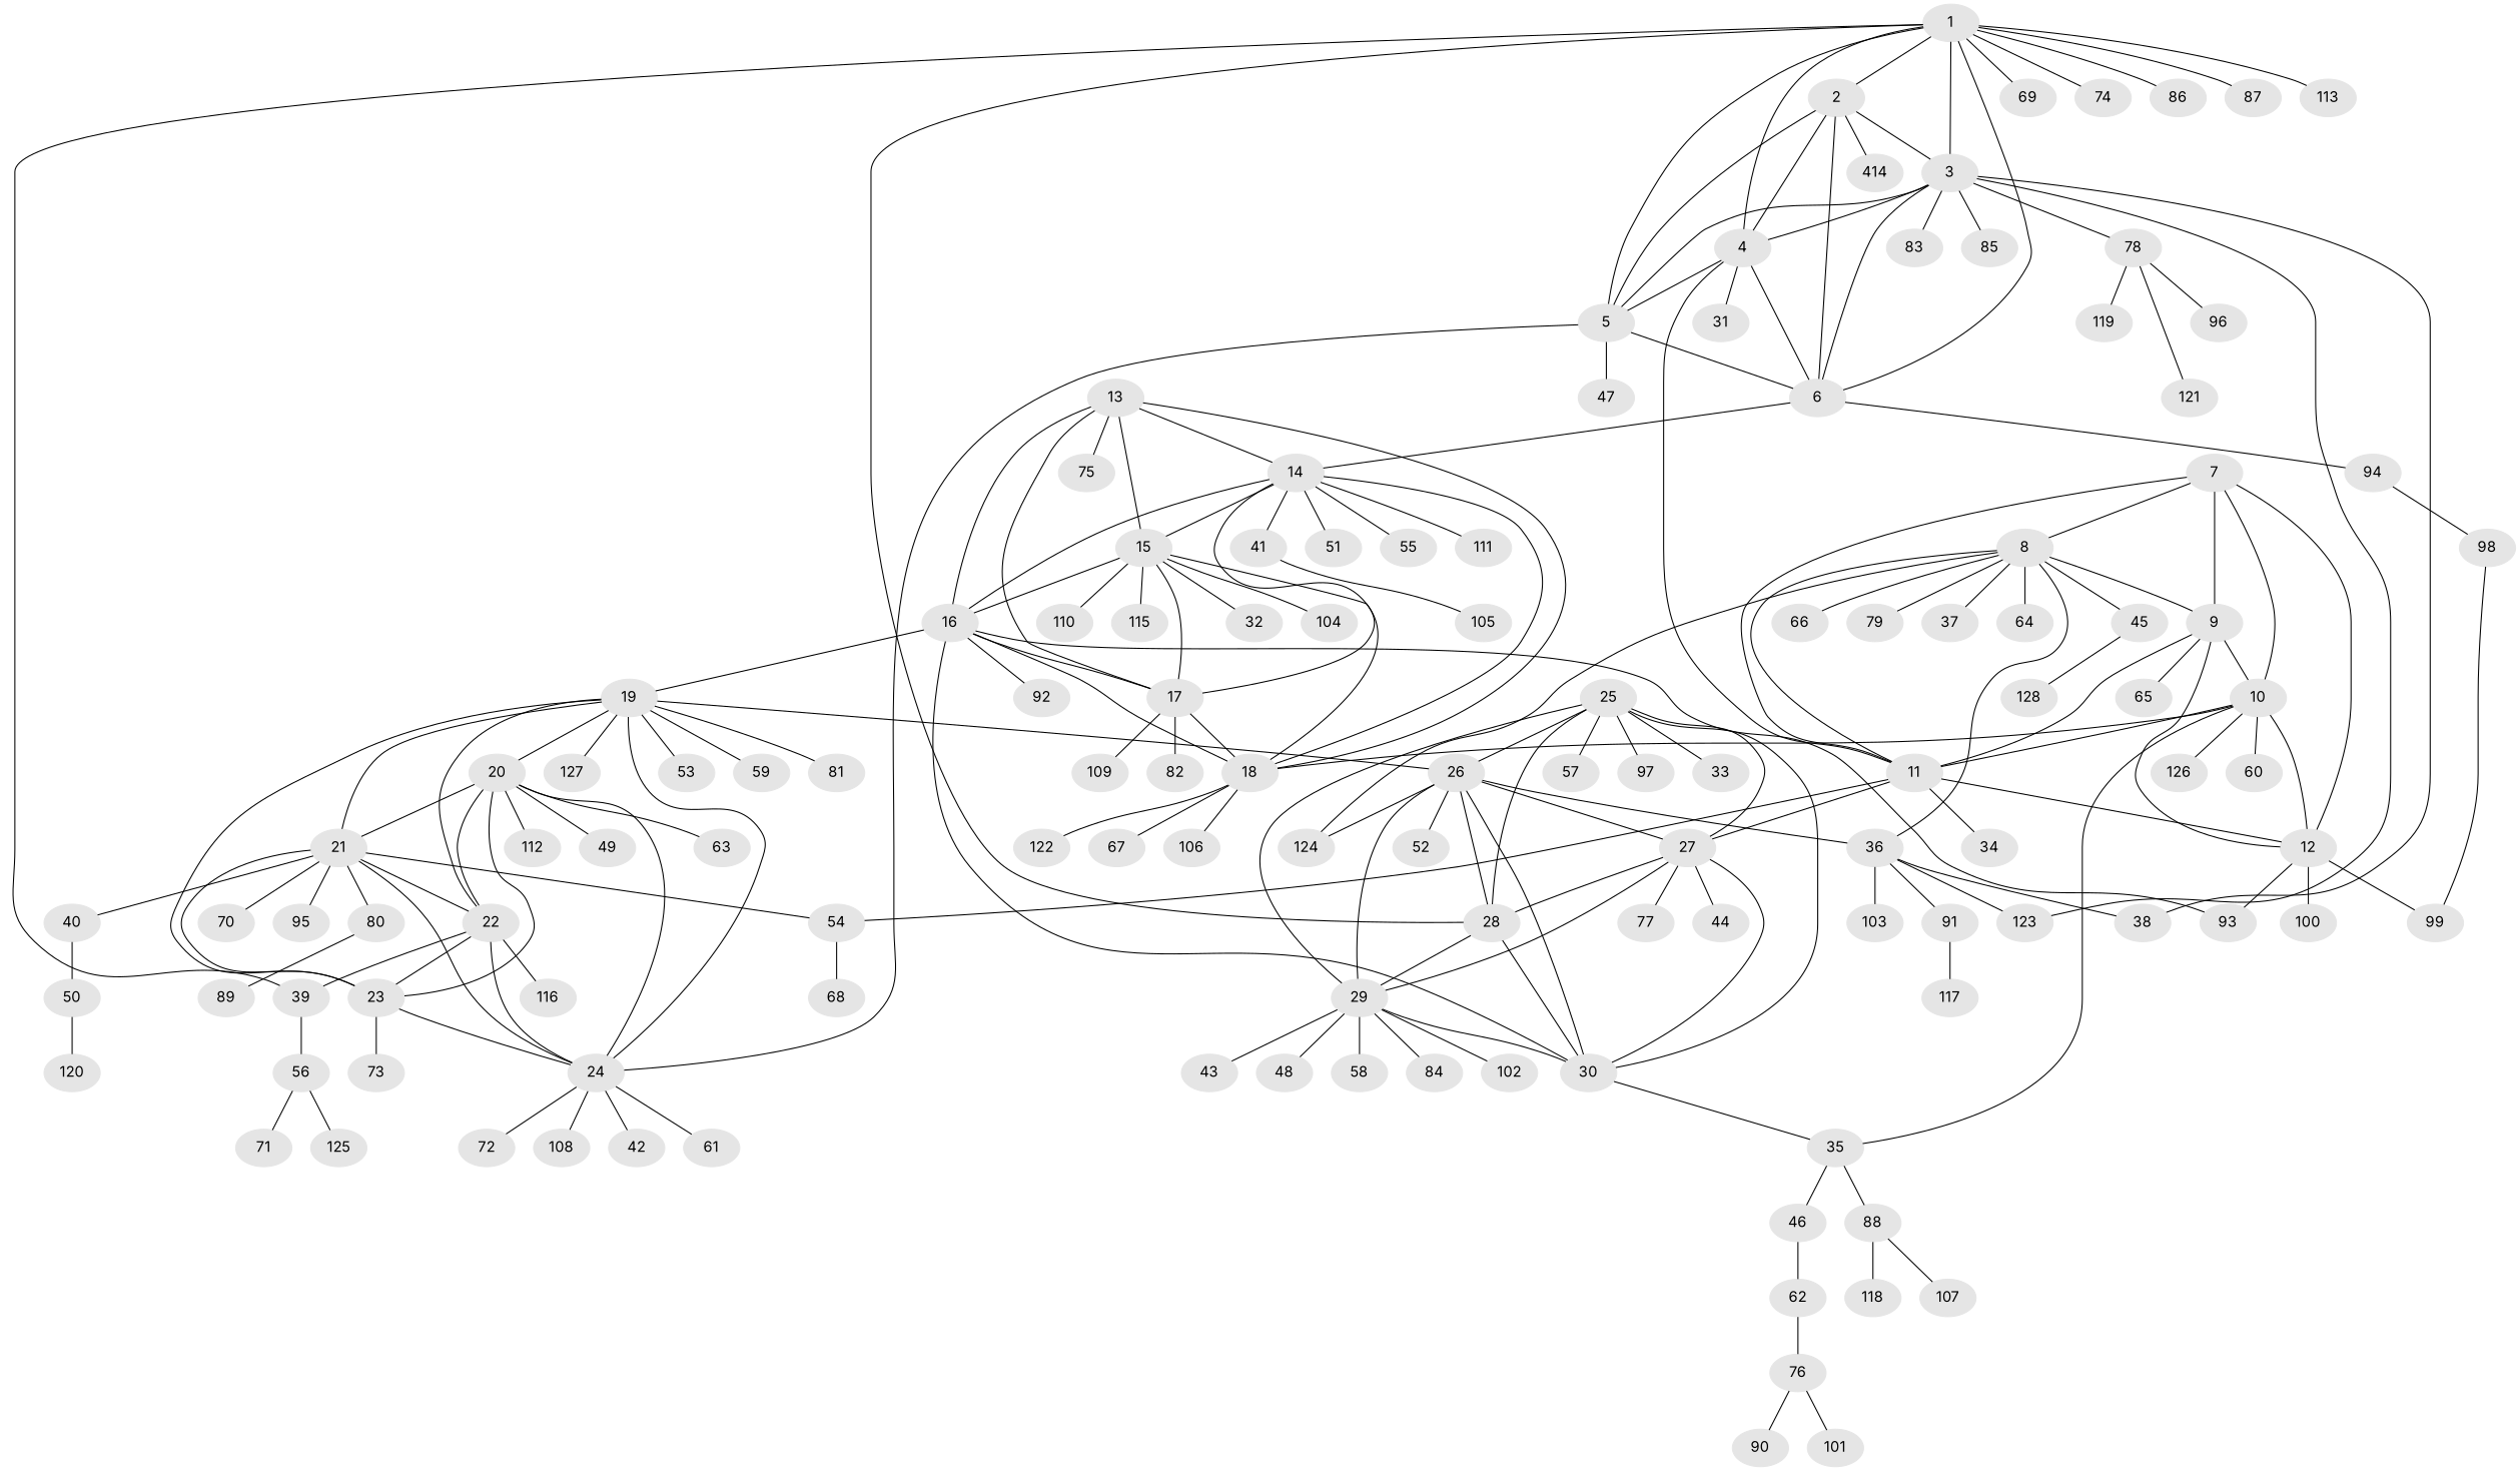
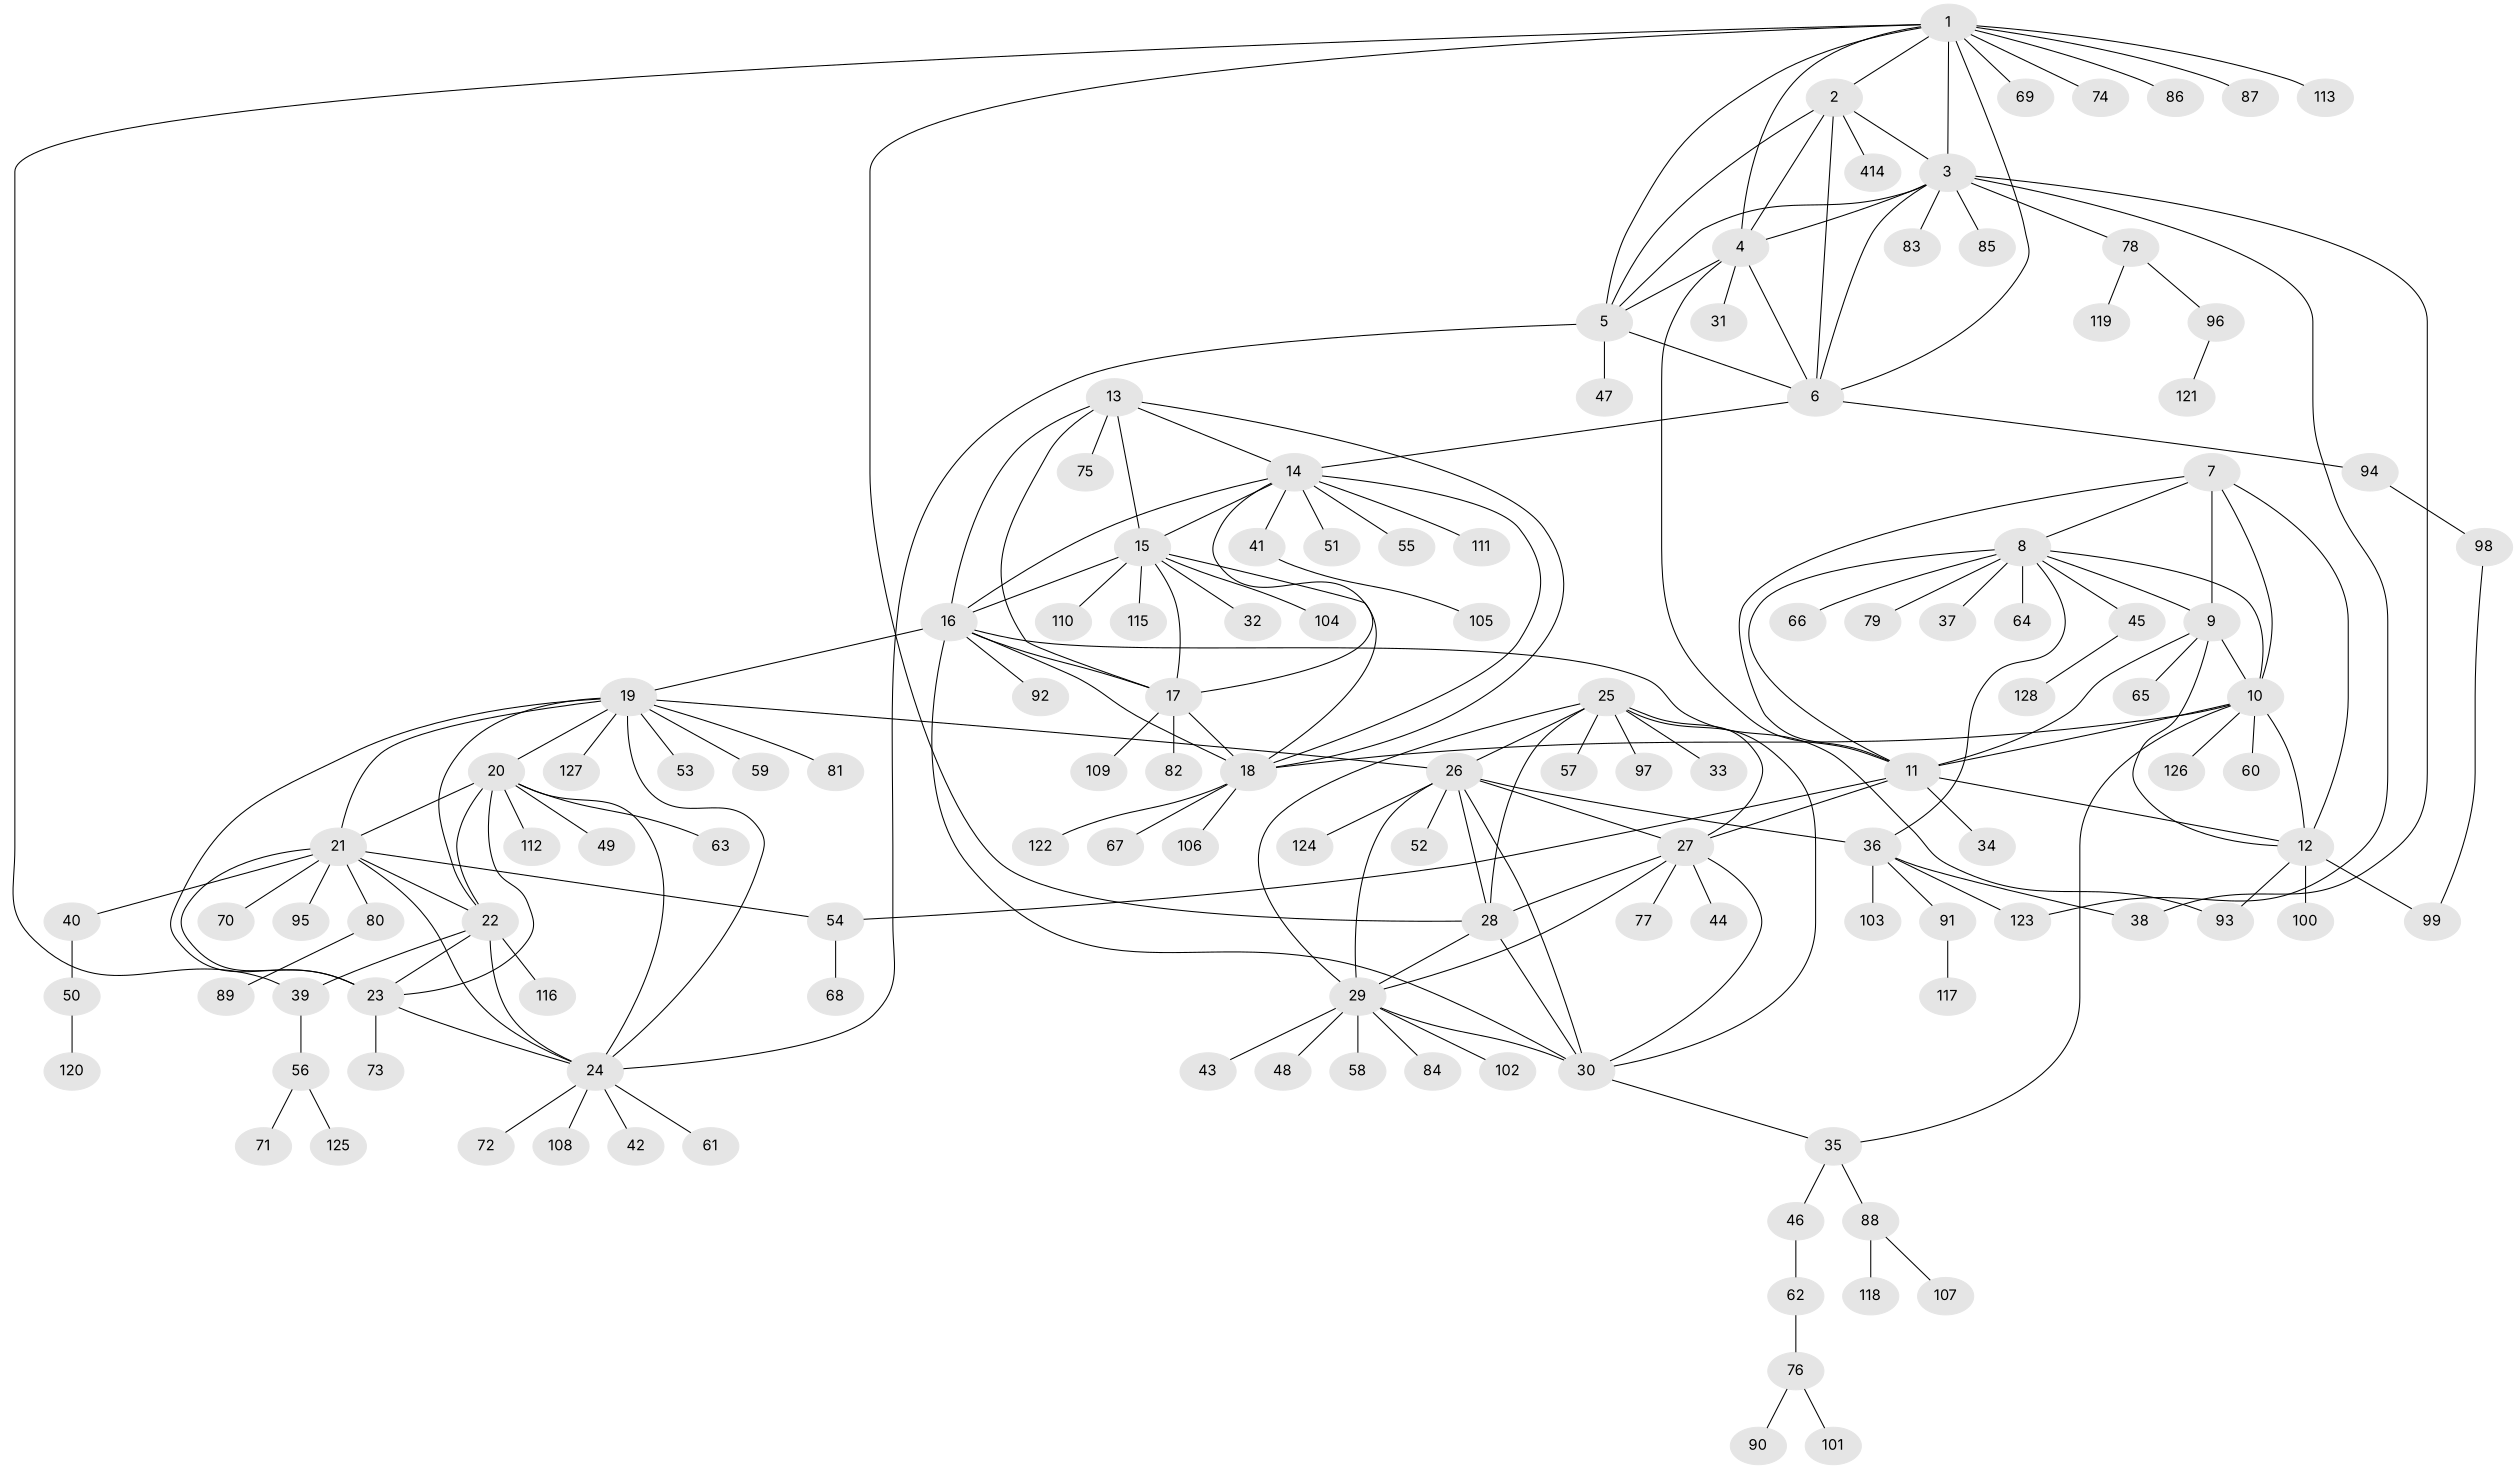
  graph {
    fontname=Inter
    node [color=gray90 fontname=Inter style=filled]
    edge [fontname=Inter]
    1
    2
    3
    4
    5
    6
    28
    39
    69
    74
    86
    87
    113
    n14 [label=414]
    38
    78
    83
    85
    123
    11
    31
    24
    47
    14
    94
    30
    29
    56
    96
    119
    12
    27
    34
    54
    42
    61
    72
    108
    18
    15
    16
    17
    41
    51
    55
    111
    98
    7
    8
    9
    10
    36
    37
    45
    64
    66
    79
    65
    35
    60
    126
    93
    99
    100
    23
    73
    91
    103
    128
    67
    106
    122
    46
    88
    44
    77
    13
    75
    32
    104
    110
    115
    19
    92
    82
    109
    105
    20
    21
    22
    26
    53
    59
    81
    127
    49
    63
    112
    40
    70
    80
    95
    116
    52
    124
    50
    68
    89
    25
    33
    57
    97
    43
    48
    58
    84
    102
    62
    107
    118
    117
    71
    125
    120
    76
    90
    101
    121
    1 -- 2
    1 -- 3
    1 -- 4
    1 -- 5
    1 -- 6
    1 -- 28
    1 -- 39
    1 -- 69
    1 -- 74
    1 -- 86
    1 -- 87
    1 -- 113
    2 -- 3
    2 -- 4
    2 -- 5
    2 -- 6
    2 -- n14
    3 -- 4
    3 -- 5
    3 -- 6
    3 -- 38
    3 -- 78
    3 -- 83
    3 -- 85
    3 -- 123
    4 -- 5
    4 -- 6
    4 -- 11
    4 -- 31
    5 -- 6
    5 -- 24
    5 -- 47
    6 -- 14
    6 -- 94
    28 -- 30
    28 -- 29
    39 -- 56
    78 -- 96
    78 -- 119
    11 -- 12
    11 -- 27
    11 -- 34
    11 -- 54
    24 -- 42
    24 -- 61
    24 -- 72
    24 -- 108
    14 -- 18
    14 -- 15
    14 -- 16
    14 -- 17
    14 -- 41
    14 -- 51
    14 -- 55
    14 -- 111
    94 -- 98
    30 -- 35
    29 -- 30
    29 -- 43
    29 -- 48
    29 -- 58
    29 -- 84
    29 -- 102
    56 -- 71
    56 -- 125
-   78 -- 121
+   96 -- 121
    12 -- 93
    12 -- 99
    12 -- 100
    27 -- 28
    27 -- 30
    27 -- 29
    27 -- 44
    27 -- 77
    54 -- 68
    18 -- 67
    18 -- 106
    18 -- 122
    15 -- 18
    15 -- 16
    15 -- 17
    15 -- 32
    15 -- 104
    15 -- 110
    15 -- 115
    16 -- 30
    16 -- 18
    16 -- 17
    16 -- 93
    16 -- 19
    16 -- 92
    17 -- 18
    17 -- 82
    17 -- 109
    41 -- 105
    98 -- 99
    7 -- 11
    7 -- 12
    7 -- 8
    7 -- 9
    7 -- 10
    8 -- 11
    8 -- 9
-   8 -- 124
+   8 -- 10
    8 -- 36
    8 -- 37
    8 -- 45
    8 -- 64
    8 -- 66
    8 -- 79
    9 -- 11
    9 -- 12
    9 -- 10
    9 -- 65
    10 -- 11
    10 -- 12
    10 -- 18
    10 -- 35
    10 -- 60
    10 -- 126
    36 -- 38
    36 -- 123
    36 -- 91
    36 -- 103
    45 -- 128
    35 -- 46
    35 -- 88
    23 -- 24
    23 -- 73
    91 -- 117
    46 -- 62
    88 -- 107
    88 -- 118
    13 -- 14
    13 -- 18
    13 -- 15
    13 -- 16
    13 -- 17
    13 -- 75
    19 -- 24
    19 -- 23
    19 -- 20
    19 -- 21
    19 -- 22
    19 -- 26
    19 -- 53
    19 -- 59
    19 -- 81
    19 -- 127
    20 -- 24
    20 -- 23
    20 -- 21
    20 -- 22
    20 -- 49
    20 -- 63
    20 -- 112
    21 -- 24
    21 -- 54
    21 -- 23
    21 -- 22
    21 -- 40
    21 -- 70
    21 -- 80
    21 -- 95
    22 -- 39
    22 -- 24
    22 -- 23
    22 -- 116
    26 -- 28
    26 -- 30
    26 -- 29
    26 -- 27
    26 -- 36
    26 -- 52
    26 -- 124
    40 -- 50
    80 -- 89
    50 -- 120
    25 -- 28
    25 -- 30
    25 -- 29
    25 -- 27
    25 -- 26
    25 -- 33
    25 -- 57
    25 -- 97
    62 -- 76
    76 -- 90
    76 -- 101
  }
